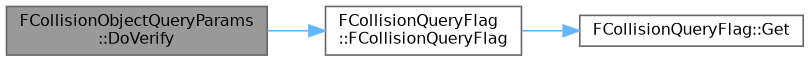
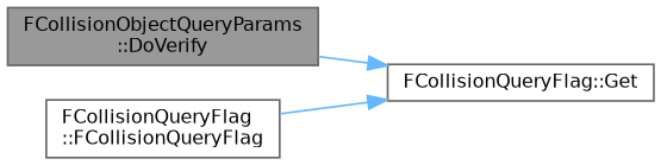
  digraph {
    rankdir=LR
    node [color=grey40 fillcolor=white fontname=Helvetica fontsize=10 shape=box style=filled]
    edge [color=steelblue1 fontname=Helvetica fontsize=10 labelfontname=Helvetica labelfontsize=10 style=solid]
    n1 [color=gray40 fillcolor=grey60 fontcolor=black height=0.2 label="FCollisionObjectQueryParams\l::DoVerify" width=0.4]
    n2 [height=0.2 label="FCollisionQueryFlag::Get" width=0.4]
    n3 [height=0.2 label="FCollisionQueryFlag\l::FCollisionQueryFlag" width=0.4]
-   n1 -> n3
+   n1 -> n2
    n3 -> n2
  }
